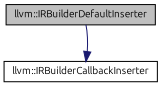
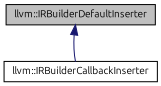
  digraph {
    fontname=Ubuntu
    node [color=black fontname=Ubuntu fontsize=10 shape=record]
    n1 [fillcolor=grey75 fontcolor=black height=0.2 label="llvm::IRBuilderDefaultInserter" style=filled width=0.4]
    n2 [height=0.2 label="llvm::IRBuilderCallbackInserter" width=0.4]
-   n2 -> n1 [color=midnightblue dir=back fontname=Ubuntu fontsize=10 labelfontname=Helvetica labelfontsize=10 style=solid]
+   n1 -> n2 [color=midnightblue dir=back fontname=Ubuntu fontsize=10 labelfontname=Helvetica labelfontsize=10 style=solid]
  }
